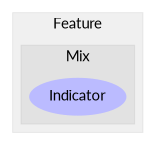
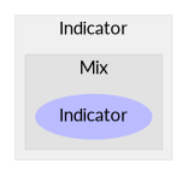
  digraph {
    fontname=Lato
    n1 [fillcolor="#bbbbff" label=Indicator penwidth=0 style=filled fontname=Lato]
    subgraph cluster_1 {
      color="#0000000F"
-     label=Feature
+     label=Indicator
      style=filled
      subgraph cluster_2 {
        color="#0000000F"
        label=Mix
        style=filled
        n1
      }
    }
  }
